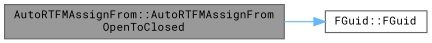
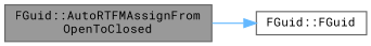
  digraph {
    rankdir=LR
    fontname="Roboto Mono"
    node [fontname="Roboto Mono" fontsize=10 shape=box style=filled]
-   n1 [color=gray40 fillcolor=grey60 fontcolor=black height=0.2 label="AutoRTFMAssignFrom::AutoRTFMAssignFrom\lOpenToClosed" width=0.4]
+   n1 [color=gray40 fillcolor=grey60 fontcolor=black height=0.2 label="FGuid::AutoRTFMAssignFrom\lOpenToClosed" width=0.4]
    n2 [color=grey40 fillcolor=white height=0.2 label="FGuid::FGuid" width=0.4]
    n1 -> n2 [color=steelblue1 fontname="Roboto Mono" fontsize=10 labelfontname=Helvetica labelfontsize=10 style=solid]
  }
